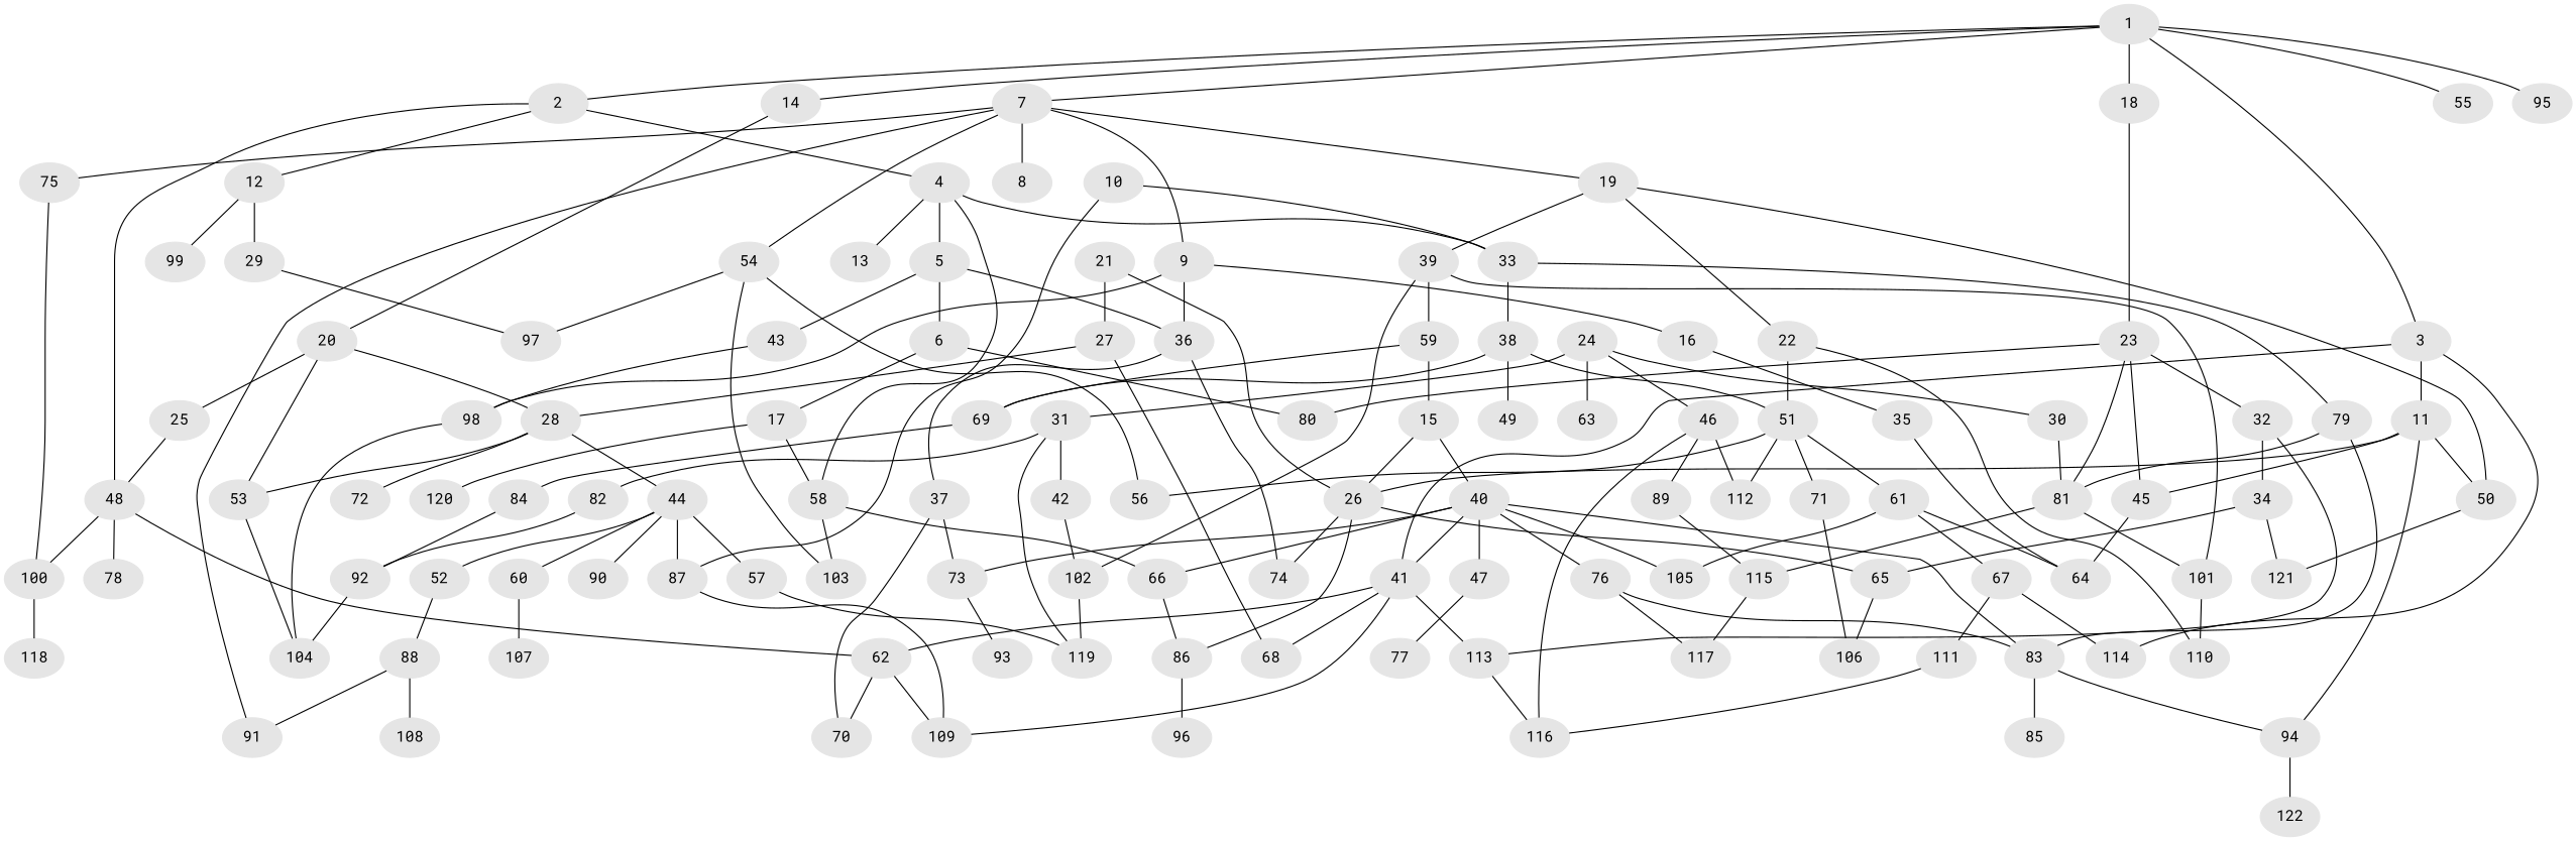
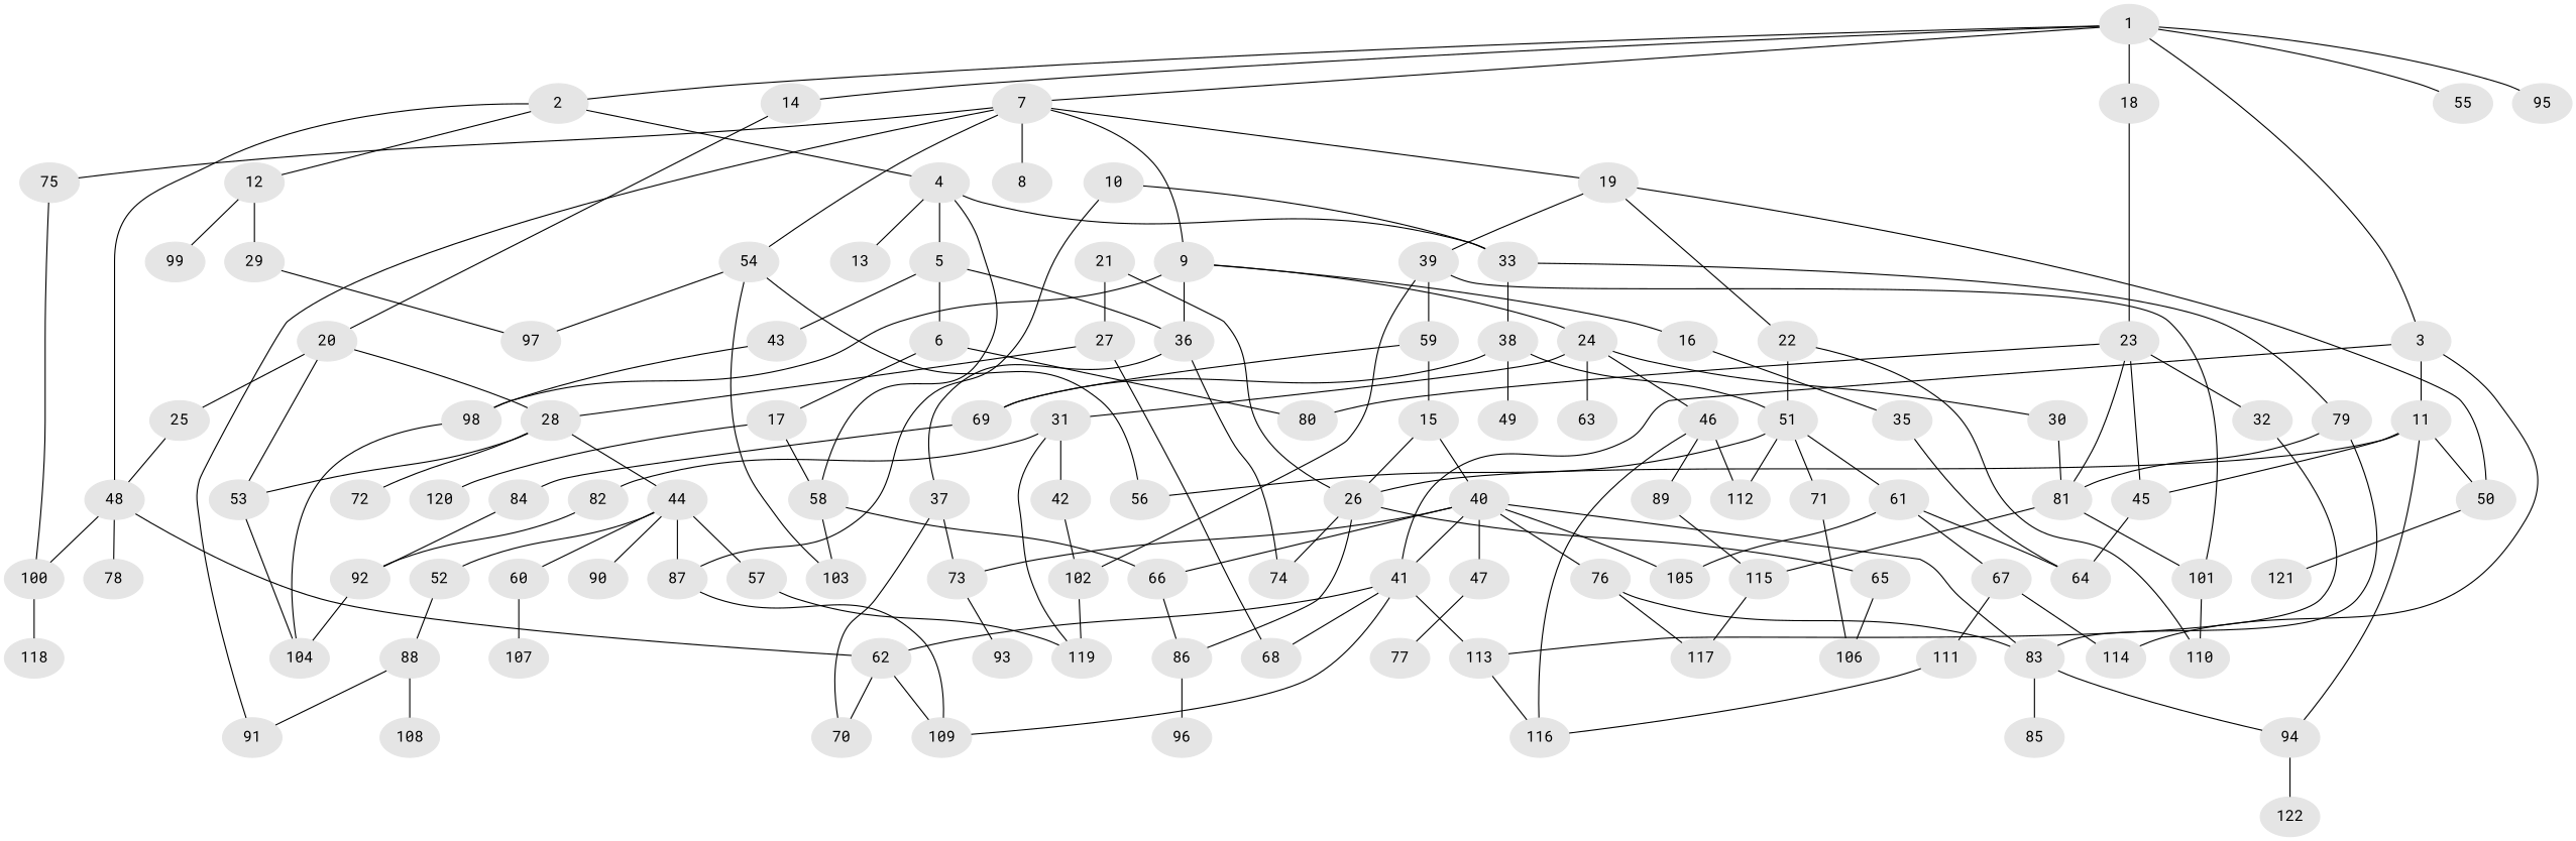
  graph {
    fontname="Roboto Mono"
    node [color=gray90 fontname="Roboto Mono" style=filled]
    edge [fontname="Roboto Mono"]
    1
    2
    3
    7
    14
    18
    55
    95
    4
    12
    48
    11
    41
    114
    8
    9
    19
    54
    75
    91
    20
    23
    5
    13
    58
    33
    29
    99
    62
    78
    100
    26
    45
    50
    94
    68
    113
    109
    6
    36
    43
    10
    87
    66
    103
    17
    80
    74
    37
    98
    120
    16
    24
    22
    39
    97
    56
    21
    27
    15
    40
    35
    30
    31
    46
    63
    104
    38
    79
    65
    86
    64
    121
    122
    25
    28
    53
    73
    47
    76
    83
    105
    32
    81
    110
    51
    59
    101
    102
    44
    72
    49
    69
-   34
    115
    42
    82
    119
    89
    112
    116
    106
    96
    52
    57
    60
    90
    92
    70
    93
    61
    71
    84
    77
    117
    85
    88
    107
    118
    67
    108
    111
    1 -- 2
    1 -- 3
    1 -- 7
    1 -- 14
    1 -- 18
    1 -- 55
    1 -- 95
    2 -- 4
    2 -- 12
    2 -- 48
    3 -- 11
    3 -- 41
    3 -- 114
    7 -- 8
    7 -- 9
    7 -- 19
    7 -- 54
    7 -- 75
    7 -- 91
    14 -- 20
    18 -- 23
    4 -- 5
    4 -- 13
    4 -- 58
    4 -- 33
    12 -- 29
    12 -- 99
    48 -- 62
    48 -- 78
    48 -- 100
    11 -- 26
    11 -- 45
    11 -- 50
    11 -- 94
    41 -- 62
    41 -- 68
    41 -- 113
    41 -- 109
    9 -- 36
    9 -- 98
    9 -- 16
+   9 -- 24
    19 -- 50
    19 -- 22
    19 -- 39
    54 -- 103
    54 -- 97
    54 -- 56
    75 -- 100
    20 -- 25
    20 -- 28
    20 -- 53
    23 -- 45
    23 -- 80
    23 -- 32
    23 -- 81
    5 -- 6
    5 -- 36
    5 -- 43
    58 -- 66
    58 -- 103
    33 -- 38
    33 -- 79
    29 -- 97
    62 -- 109
    62 -- 70
    100 -- 118
    26 -- 74
    26 -- 65
    26 -- 86
    45 -- 64
    50 -- 121
    94 -- 122
    113 -- 116
    6 -- 17
    6 -- 80
    36 -- 74
    36 -- 37
    43 -- 98
    10 -- 33
    10 -- 87
    87 -- 109
    66 -- 86
    17 -- 58
    17 -- 120
    37 -- 73
    37 -- 70
    98 -- 104
    16 -- 35
    24 -- 30
    24 -- 31
    24 -- 46
    24 -- 63
    22 -- 110
    22 -- 51
    39 -- 59
    39 -- 101
    39 -- 102
    21 -- 26
    21 -- 27
    27 -- 68
    27 -- 28
    15 -- 26
    15 -- 40
    40 -- 41
    40 -- 66
    40 -- 73
    40 -- 47
    40 -- 76
    40 -- 83
    40 -- 105
    35 -- 64
    30 -- 81
    31 -- 42
    31 -- 82
    31 -- 119
    46 -- 89
    46 -- 112
    46 -- 116
    38 -- 51
    38 -- 49
    38 -- 69
    79 -- 83
    79 -- 81
    65 -- 106
    86 -- 96
    25 -- 48
    28 -- 53
    28 -- 44
    28 -- 72
    53 -- 104
    73 -- 93
    47 -- 77
    76 -- 83
    76 -- 117
    83 -- 94
    83 -- 85
    32 -- 113
-   32 -- 34
    81 -- 101
    81 -- 115
    51 -- 56
    51 -- 112
    51 -- 61
    51 -- 71
    59 -- 15
    59 -- 69
    101 -- 110
    102 -- 119
    44 -- 87
    44 -- 52
    44 -- 57
    44 -- 60
    44 -- 90
    69 -- 84
-   34 -- 65
-   34 -- 121
    115 -- 117
    42 -- 102
    82 -- 92
    89 -- 115
    52 -- 88
    57 -- 119
    60 -- 107
    92 -- 104
    61 -- 64
    61 -- 105
    61 -- 67
    71 -- 106
    84 -- 92
    88 -- 91
    88 -- 108
    67 -- 114
    67 -- 111
    111 -- 116
  }
